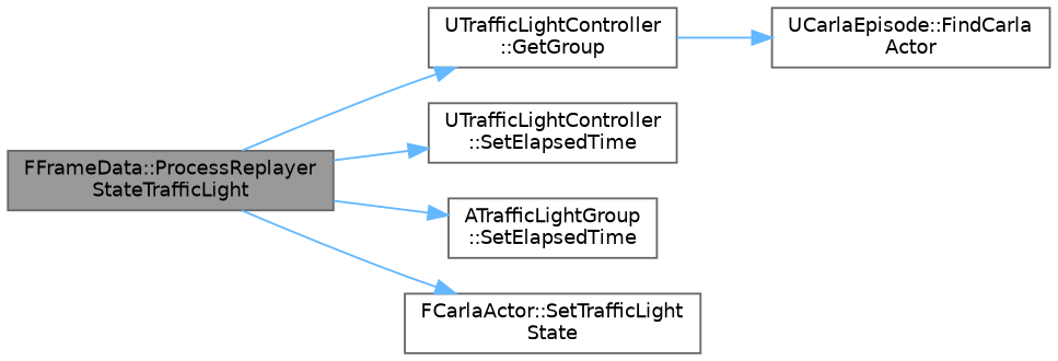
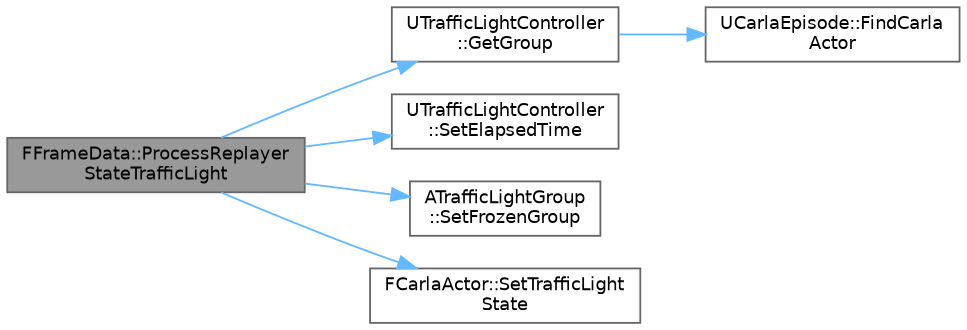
  digraph {
    rankdir=LR
    node [color=grey40 fillcolor=white fontname=Helvetica fontsize=10 shape=box style=filled]
    edge [color=steelblue1 fontname=Helvetica fontsize=10 labelfontname=Helvetica labelfontsize=10 style=solid]
    n1 [color=gray40 fillcolor=grey60 fontcolor=black height=0.2 label="FFrameData::ProcessReplayer\lStateTrafficLight" width=0.4]
    n2 [height=0.2 label="UTrafficLightController\l::GetGroup" width=0.4]
    n3 [height=0.2 label="UTrafficLightController\l::SetElapsedTime" width=0.4]
-   n4 [height=0.2 label="ATrafficLightGroup\l::SetElapsedTime" width=0.4]
+   n4 [height=0.2 label="ATrafficLightGroup\l::SetFrozenGroup" width=0.4]
    n5 [height=0.2 label="FCarlaActor::SetTrafficLight\lState" width=0.4]
    n6 [height=0.2 label="UCarlaEpisode::FindCarla\lActor" width=0.4]
    n1 -> n2
    n1 -> n3
    n1 -> n4
    n1 -> n5
    n2 -> n6
  }
